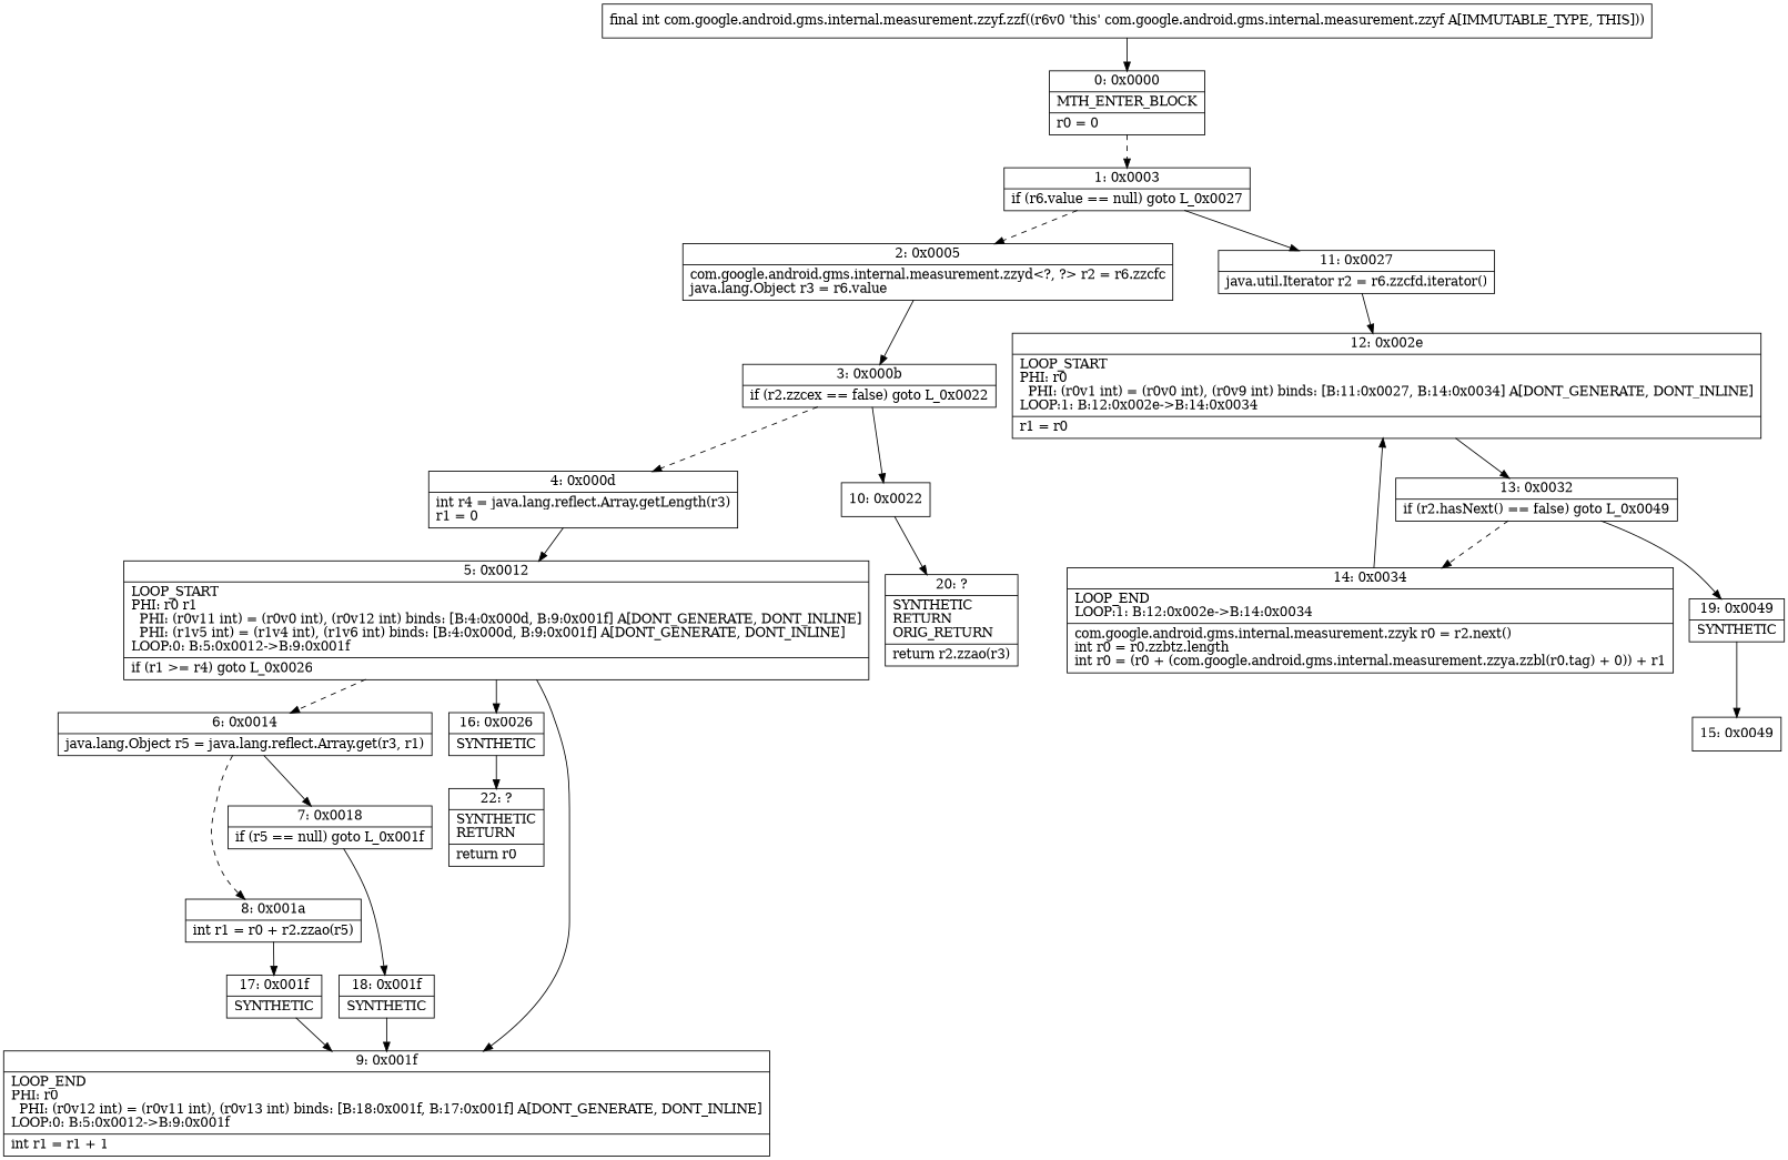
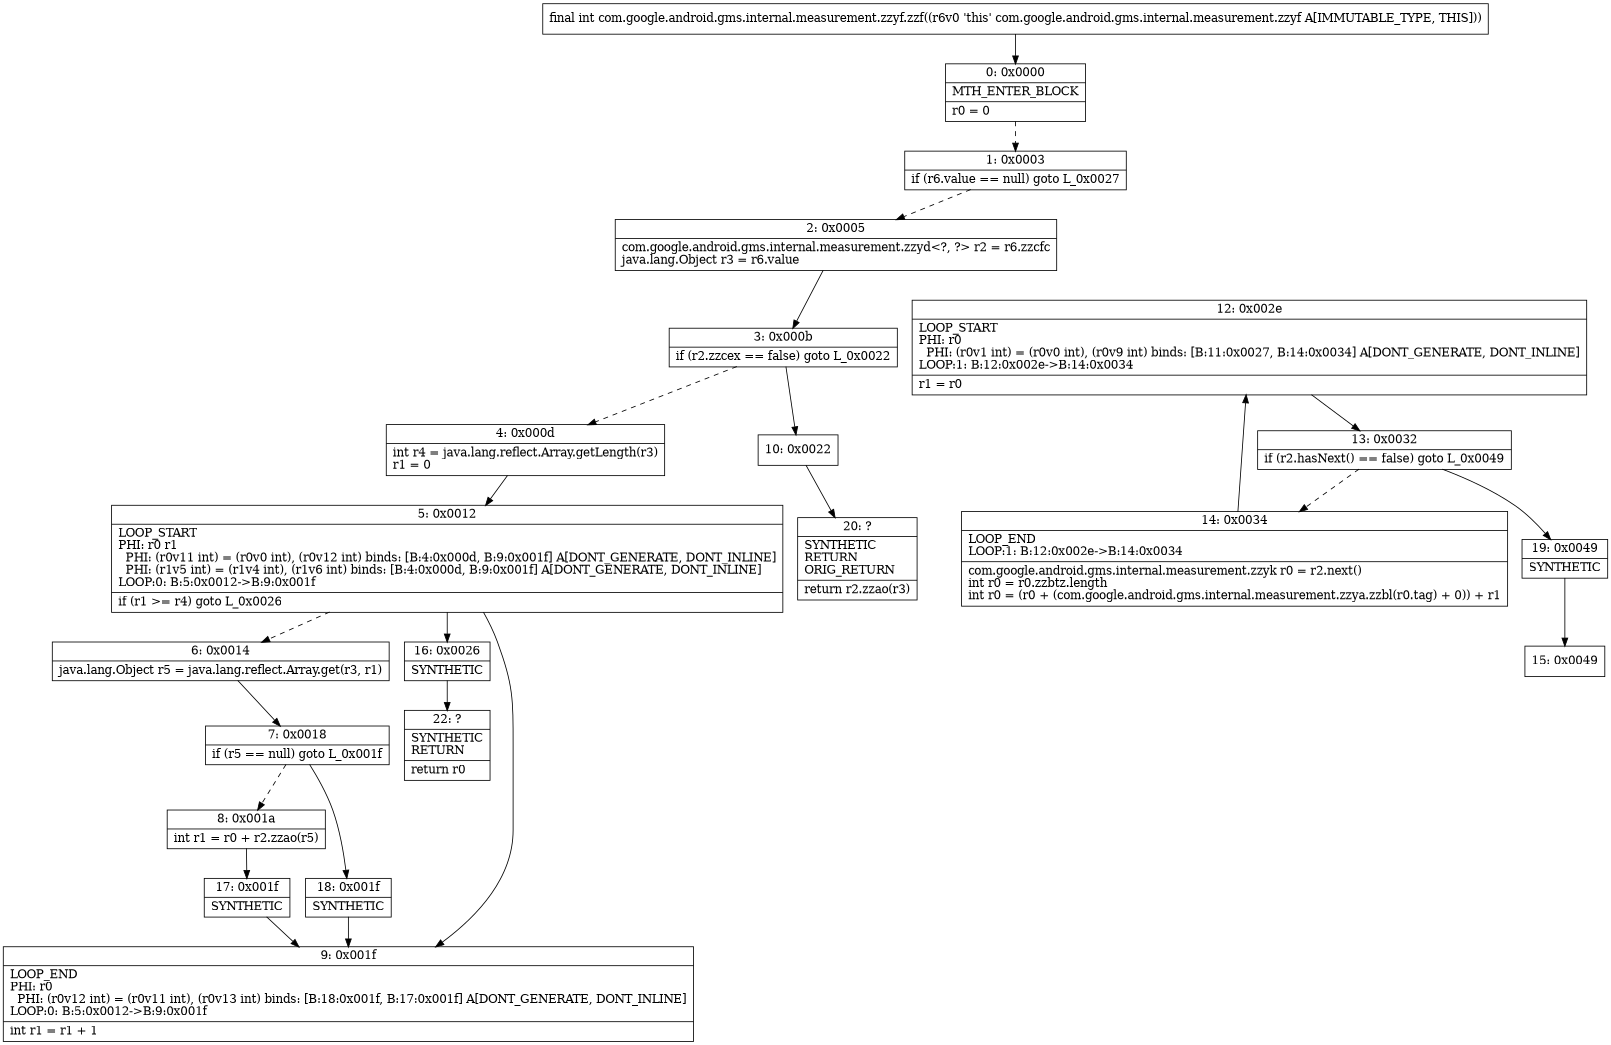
  digraph {
    node [shape=record]
    n1 [label="{0\:\ 0x0000|MTH_ENTER_BLOCK\l|r0 = 0\l}"]
    n2 [label="{1\:\ 0x0003|if (r6.value == null) goto L_0x0027\l}"]
    n3 [label="{2\:\ 0x0005|com.google.android.gms.internal.measurement.zzyd\<?, ?\> r2 = r6.zzcfc\ljava.lang.Object r3 = r6.value\l}"]
-   n4 [label="{11\:\ 0x0027|java.util.Iterator r2 = r6.zzcfd.iterator()\l}"]
    n5 [label="{3\:\ 0x000b|if (r2.zzcex == false) goto L_0x0022\l}"]
    n6 [label="{12\:\ 0x002e|LOOP_START\lPHI: r0 \l  PHI: (r0v1 int) = (r0v0 int), (r0v9 int) binds: [B:11:0x0027, B:14:0x0034] A[DONT_GENERATE, DONT_INLINE]\lLOOP:1: B:12:0x002e\-\>B:14:0x0034\l|r1 = r0\l}"]
    n7 [label="{4\:\ 0x000d|int r4 = java.lang.reflect.Array.getLength(r3)\lr1 = 0\l}"]
    n8 [label="{10\:\ 0x0022}"]
    n9 [label="{5\:\ 0x0012|LOOP_START\lPHI: r0 r1 \l  PHI: (r0v11 int) = (r0v0 int), (r0v12 int) binds: [B:4:0x000d, B:9:0x001f] A[DONT_GENERATE, DONT_INLINE]\l  PHI: (r1v5 int) = (r1v4 int), (r1v6 int) binds: [B:4:0x000d, B:9:0x001f] A[DONT_GENERATE, DONT_INLINE]\lLOOP:0: B:5:0x0012\-\>B:9:0x001f\l|if (r1 \>= r4) goto L_0x0026\l}"]
    n10 [label="{20\:\ ?|SYNTHETIC\lRETURN\lORIG_RETURN\l|return r2.zzao(r3)\l}"]
    n11 [label="{6\:\ 0x0014|java.lang.Object r5 = java.lang.reflect.Array.get(r3, r1)\l}"]
    n12 [label="{16\:\ 0x0026|SYNTHETIC\l}"]
    n13 [label="{9\:\ 0x001f|LOOP_END\lPHI: r0 \l  PHI: (r0v12 int) = (r0v11 int), (r0v13 int) binds: [B:18:0x001f, B:17:0x001f] A[DONT_GENERATE, DONT_INLINE]\lLOOP:0: B:5:0x0012\-\>B:9:0x001f\l|int r1 = r1 + 1\l}"]
    n14 [label="{7\:\ 0x0018|if (r5 == null) goto L_0x001f\l}"]
    n15 [label="{22\:\ ?|SYNTHETIC\lRETURN\l|return r0\l}"]
    n16 [label="{8\:\ 0x001a|int r1 = r0 + r2.zzao(r5)\l}"]
    n17 [label="{18\:\ 0x001f|SYNTHETIC\l}"]
    n18 [label="{17\:\ 0x001f|SYNTHETIC\l}"]
    n19 [label="{13\:\ 0x0032|if (r2.hasNext() == false) goto L_0x0049\l}"]
    n20 [label="{14\:\ 0x0034|LOOP_END\lLOOP:1: B:12:0x002e\-\>B:14:0x0034\l|com.google.android.gms.internal.measurement.zzyk r0 = r2.next()\lint r0 = r0.zzbtz.length\lint r0 = (r0 + (com.google.android.gms.internal.measurement.zzya.zzbl(r0.tag) + 0)) + r1\l}"]
    n21 [label="{19\:\ 0x0049|SYNTHETIC\l}"]
    n22 [label="{15\:\ 0x0049}"]
    n23 [label="{final int com.google.android.gms.internal.measurement.zzyf.zzf((r6v0 'this' com.google.android.gms.internal.measurement.zzyf A[IMMUTABLE_TYPE, THIS])) }"]
    n1 -> n2 [style=dashed]
    n2 -> n3 [style=dashed]
-   n2 -> n4
    n3 -> n5
-   n4 -> n6
    n5 -> n7 [style=dashed]
    n5 -> n8
    n6 -> n19
    n7 -> n9
    n8 -> n10
    n9 -> n11 [style=dashed]
    n9 -> n12
    n9 -> n13
    n11 -> n14
    n12 -> n15
-   n11 -> n16 [style=dashed]
+   n14 -> n16 [style=dashed]
    n14 -> n17
    n16 -> n18
    n17 -> n13
    n18 -> n13
    n19 -> n20 [style=dashed]
    n19 -> n21
    n20 -> n6
    n21 -> n22
    n23 -> n1
  }
